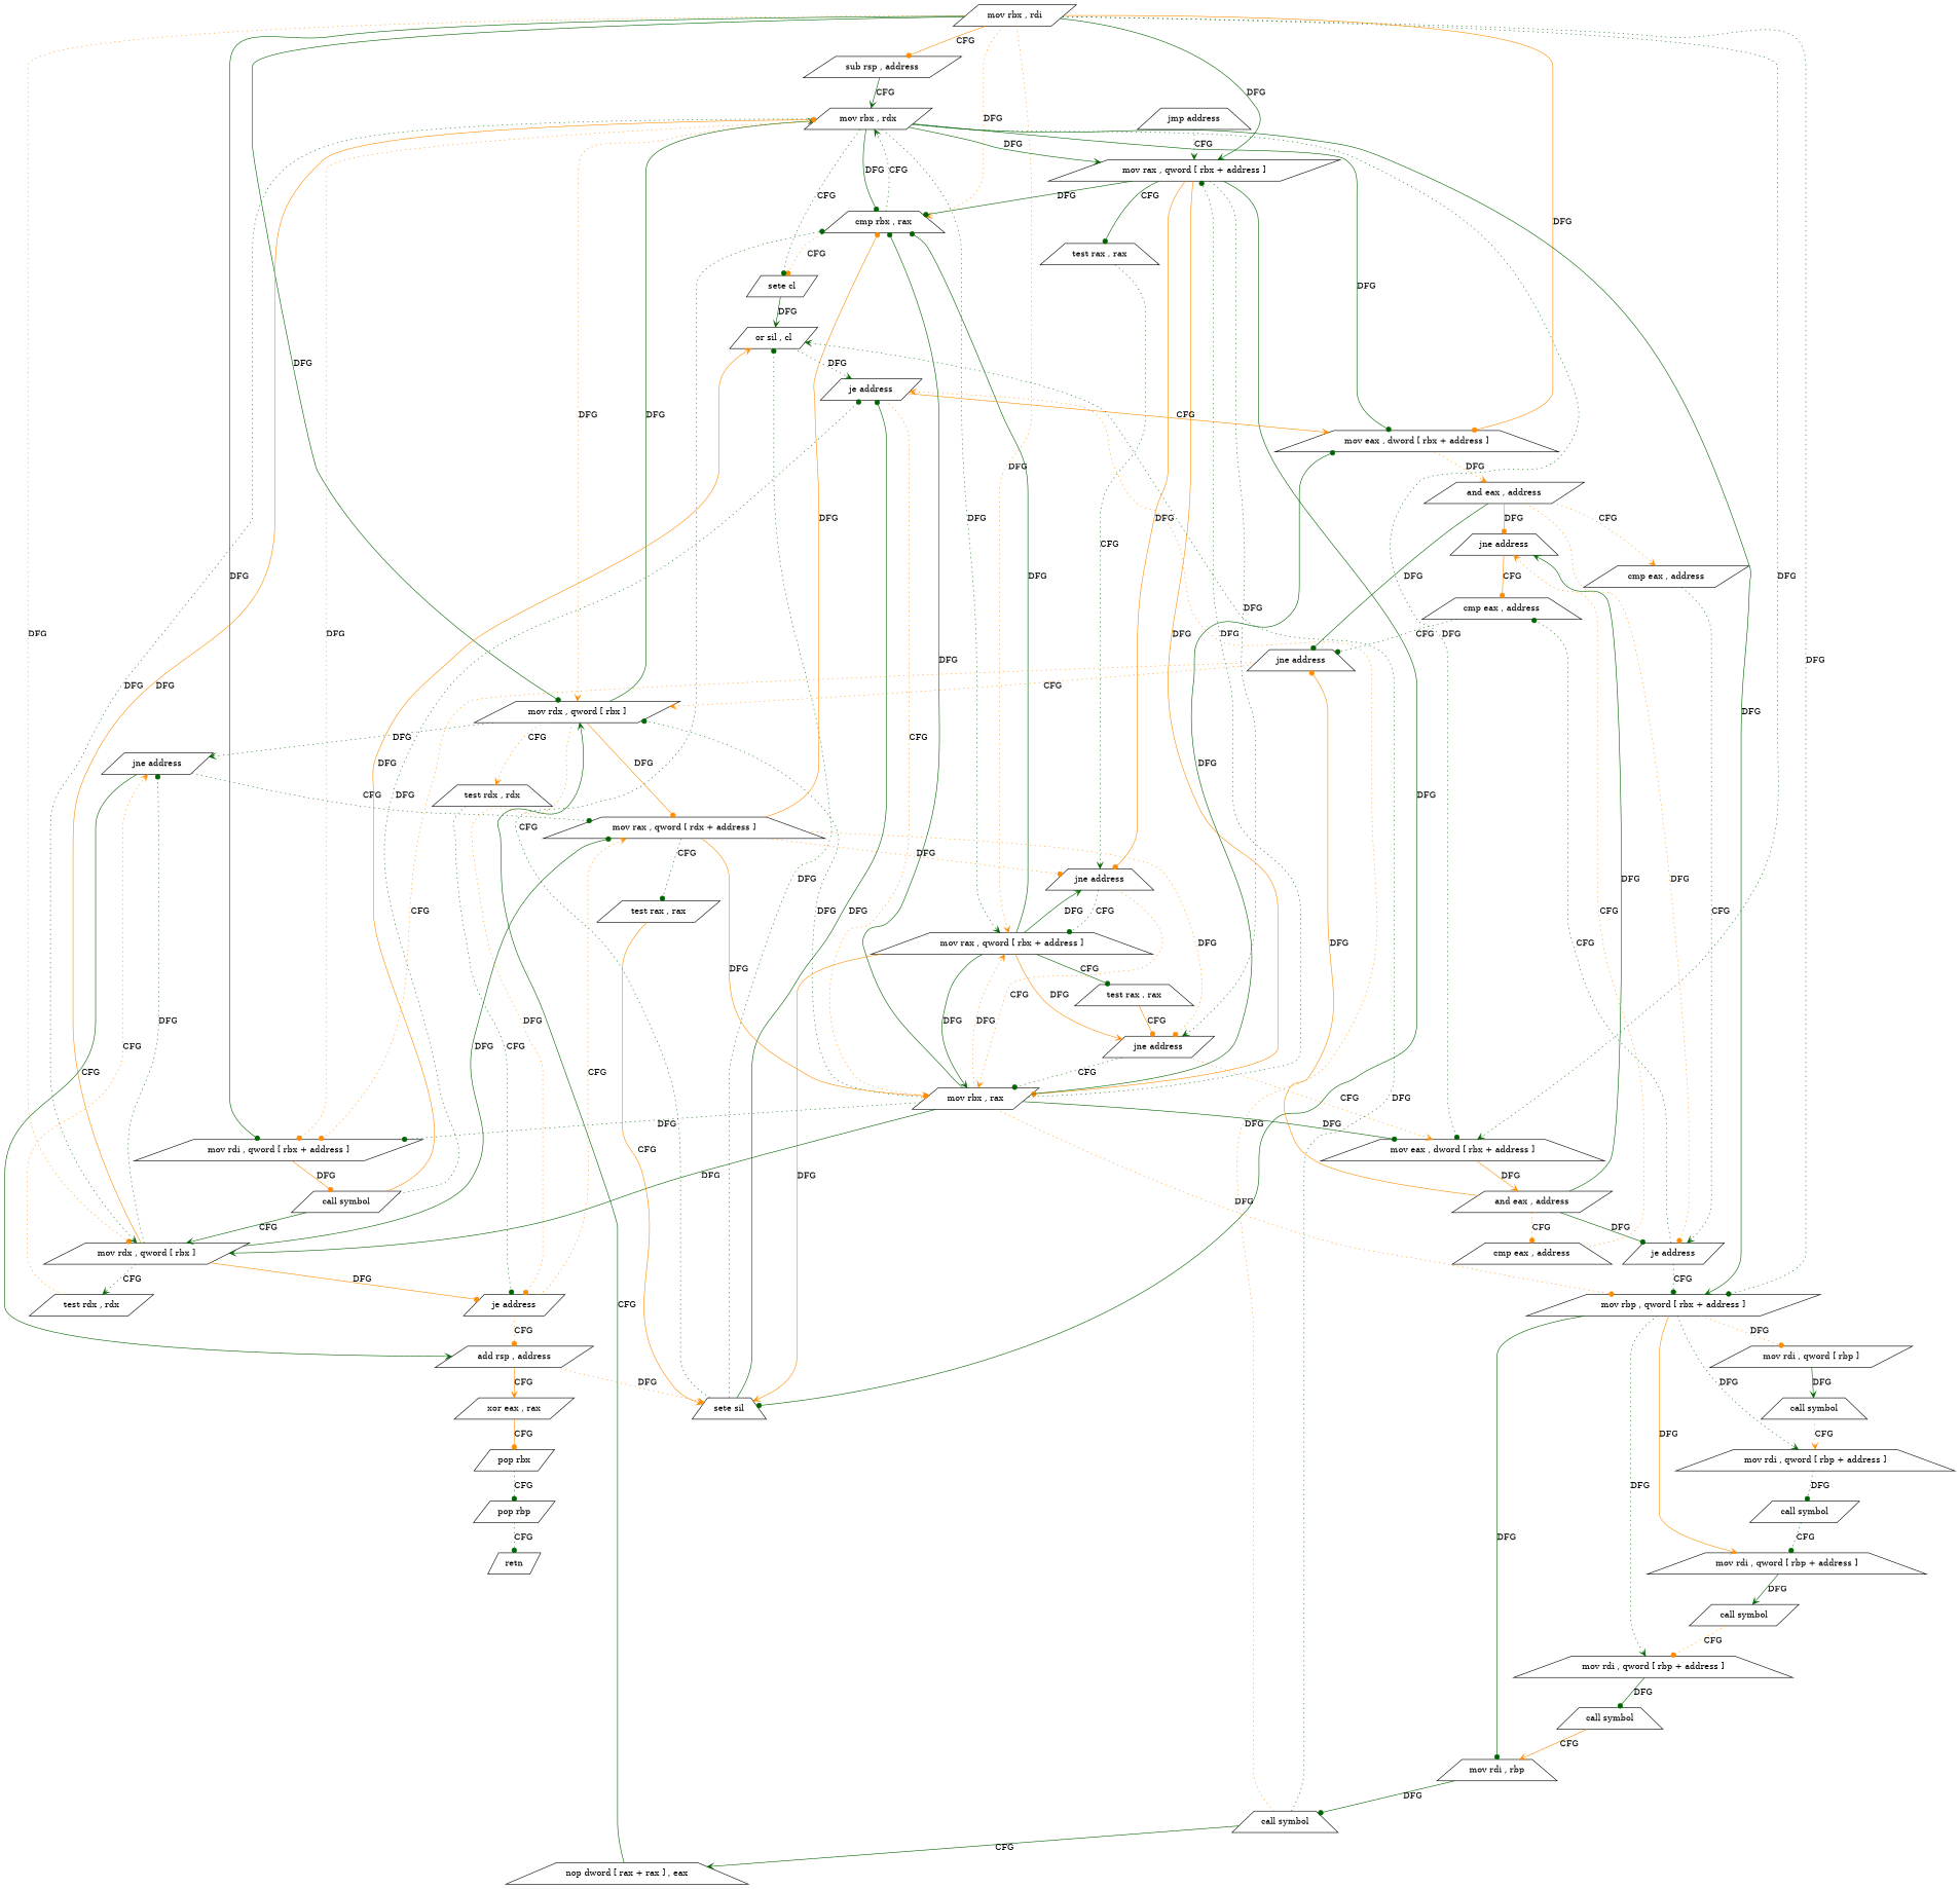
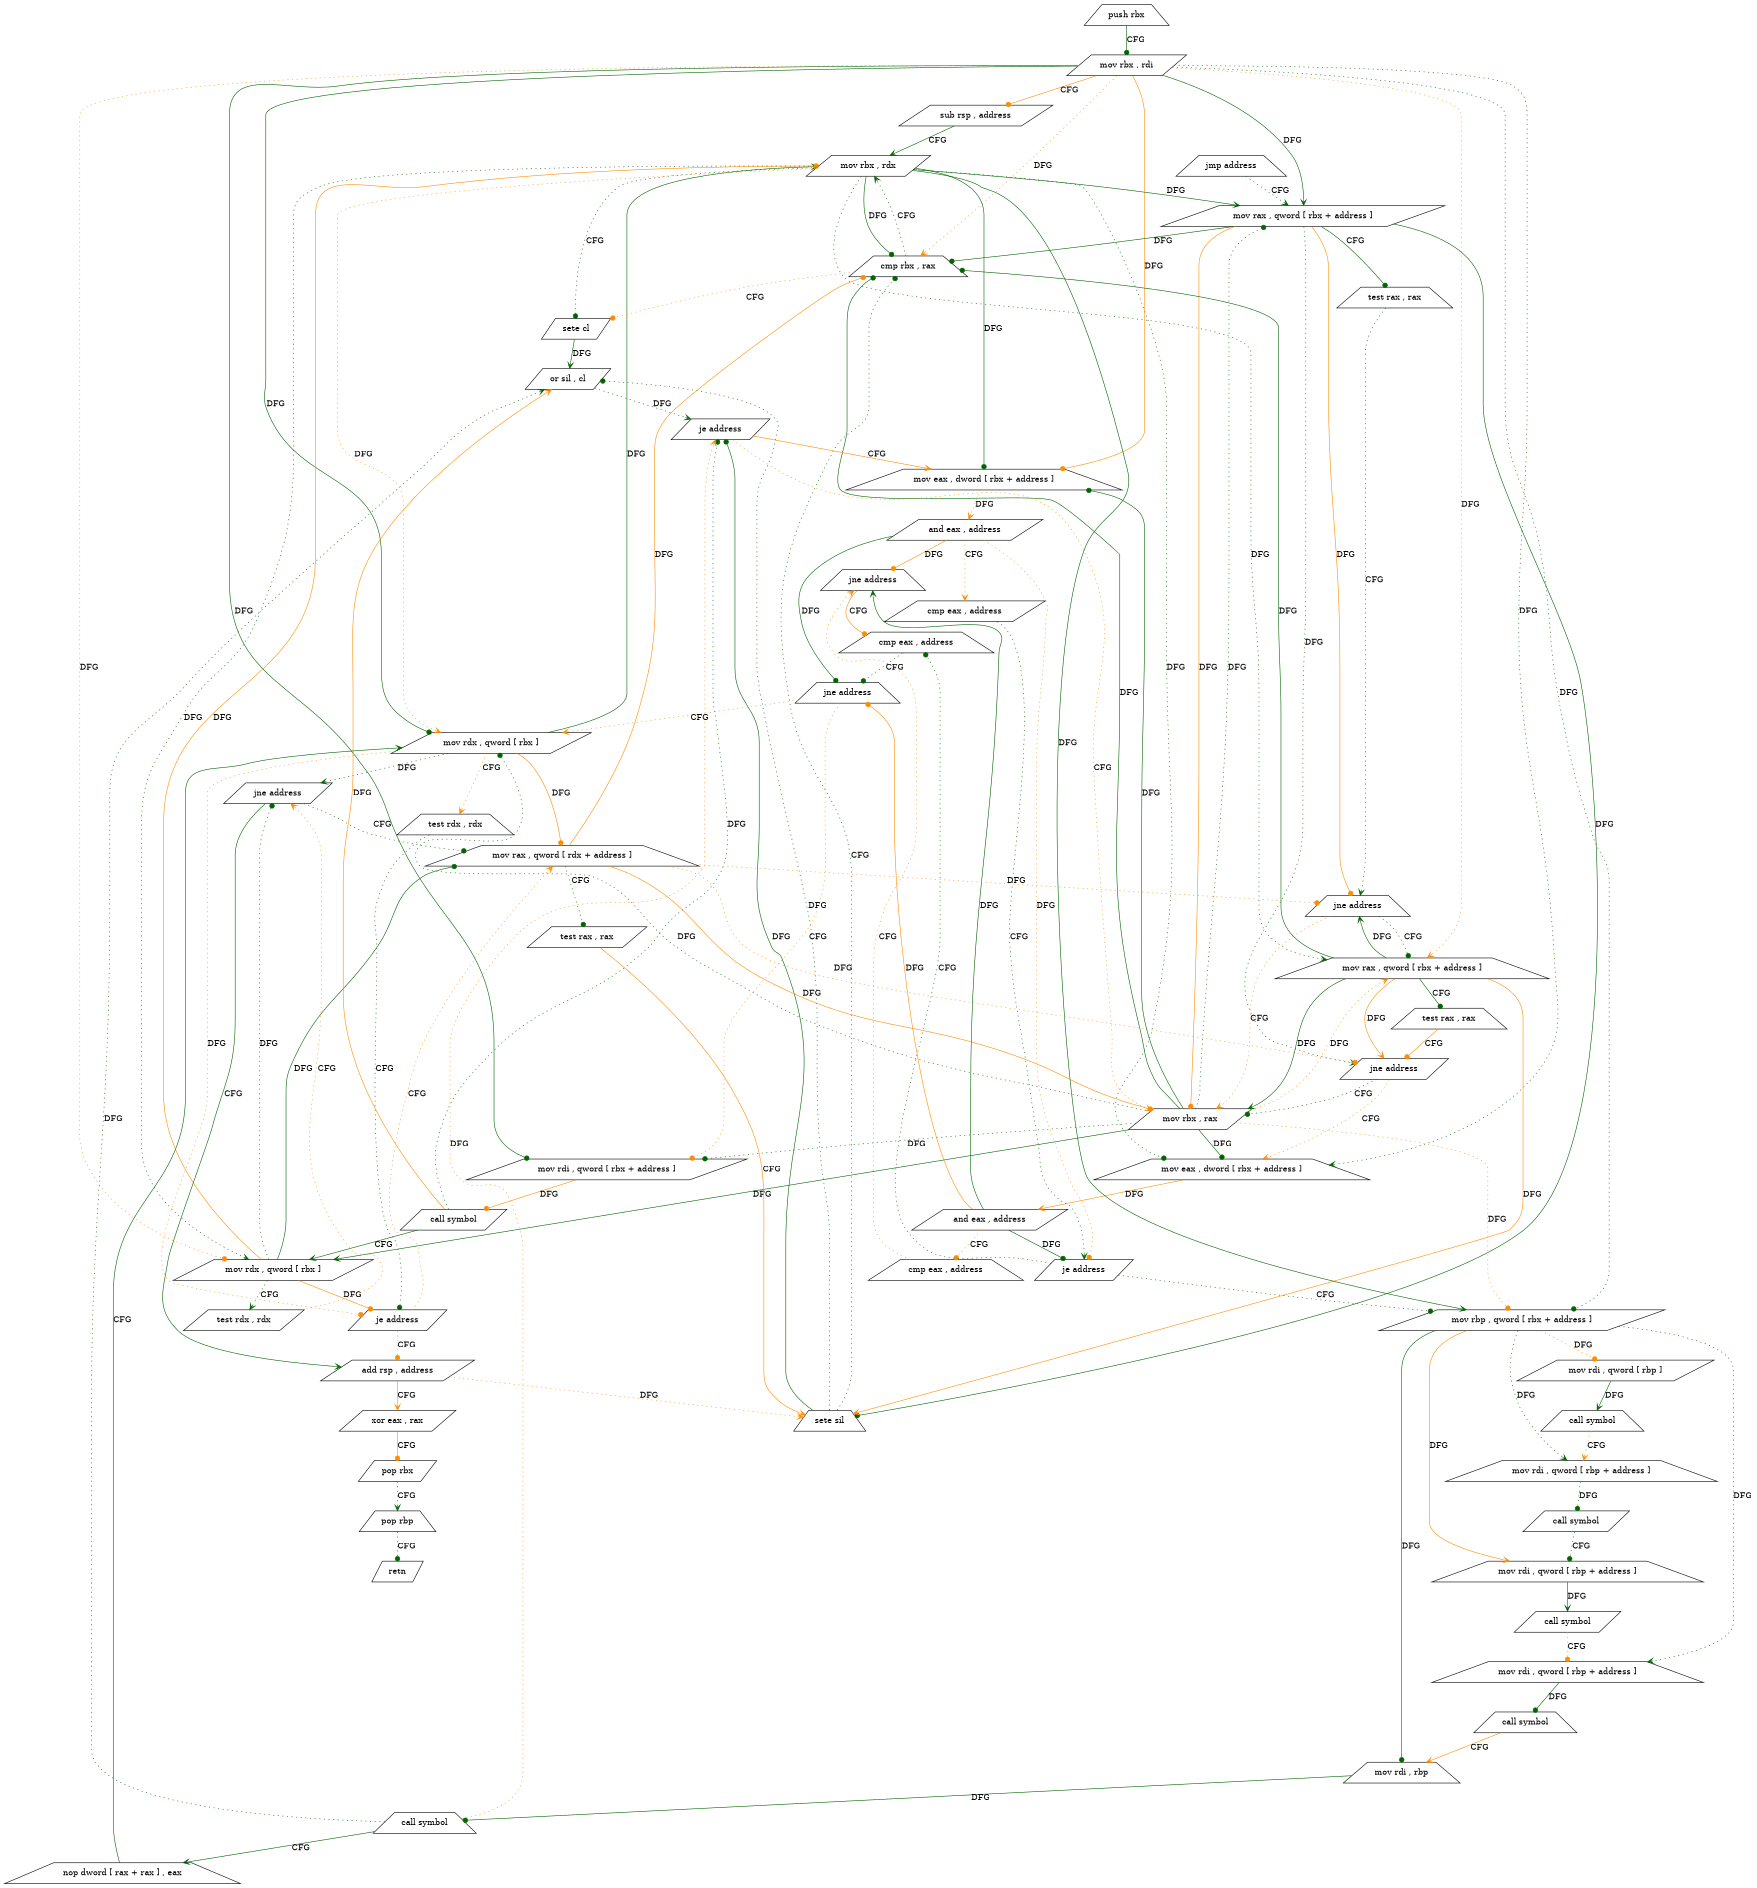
  digraph {
    node [shape=parallelogram]
    edge [arrowhead=dot color=darkgreen style=dotted]
+   n1 [label="push rbx" shape=trapezium]
    n2 [label="mov rbx , rdi"]
    n3 [label="sub rsp , address"]
    n4 [label="mov rax , qword [ rbx + address ]"]
    n5 [label="mov rax , qword [ rbx + address ]" shape=trapezium]
    n6 [label="mov eax , dword [ rbx + address ]" shape=trapezium]
    n7 [label="mov rdx , qword [ rbx ]"]
    n8 [label="mov rdi , qword [ rbx + address ]"]
    n9 [label="mov rbp , qword [ rbx + address ]"]
    n10 [label="mov rdx , qword [ rbx ]"]
    n11 [label="cmp rbx , rax" shape=trapezium]
    n12 [label="mov eax , dword [ rbx + address ]" shape=trapezium]
    n13 [label="mov rbx , rdx"]
    n14 [label="test rax , rax" shape=trapezium]
    n15 [label="jne address" shape=trapezium]
    n16 [label="mov rbx , rax"]
    n17 [label="jne address"]
    n18 [label="sete sil" shape=trapezium]
    n19 [label="test rax , rax" shape=trapezium]
    n20 [label="and eax , address"]
    n21 [label="test rdx , rdx" shape=trapezium]
    n22 [label="je address"]
    n23 [label="mov rax , qword [ rdx + address ]" shape=trapezium]
    n24 [label="jne address"]
    n25 [label="call symbol"]
    n26 [label="mov rdi , qword [ rbp ]"]
    n27 [label="mov rdi , qword [ rbp + address ]" shape=trapezium]
    n28 [label="mov rdi , qword [ rbp + address ]" shape=trapezium]
    n29 [label="mov rdi , qword [ rbp + address ]" shape=trapezium]
    n30 [label="mov rdi , rbp" shape=trapezium]
    n31 [label="test rdx , rdx"]
    n32 [label="sete cl"]
    n33 [label="and eax , address"]
    n34 [label="jmp address" shape=trapezium]
    n35 [label="or sil , cl"]
    n36 [label="je address"]
    n37 [label="cmp eax , address" shape=trapezium]
    n38 [label="jne address" shape=trapezium]
    n39 [label="jne address" shape=trapezium]
    n40 [label="je address"]
    n41 [label="cmp eax , address" shape=trapezium]
    n42 [label="add rsp , address"]
    n43 [label="test rax , rax"]
    n44 [label="call symbol" shape=trapezium]
    n45 [label="call symbol"]
    n46 [label="call symbol"]
    n47 [label="call symbol" shape=trapezium]
    n48 [label="call symbol" shape=trapezium]
    n49 [label="xor eax , rax"]
    n50 [label="pop rbx"]
-   n51 [label="pop rbp"]
+   n51 [label="pop rbp" shape=trapezium]
    n52 [label=retn]
    n53 [label="cmp eax , address"]
    n54 [label="nop dword [ rax + rax ] , eax" shape=trapezium]
+   n1 -> n2 [label=CFG style=solid]
    n2 -> n3 [color=darkorange label=CFG style=solid]
    n2 -> n4 [arrowhead=vee label=DFG style=solid]
    n2 -> n5 [arrowhead=vee color=darkorange label=DFG]
    n2 -> n6 [arrowhead=vee label=DFG]
    n2 -> n7 [label=DFG style=solid]
    n2 -> n8 [label=DFG style=solid]
    n2 -> n9 [label=DFG]
    n2 -> n10 [color=darkorange label=DFG]
    n2 -> n11 [arrowhead=vee color=darkorange label=DFG]
    n2 -> n12 [color=darkorange label=DFG style=solid]
    n3 -> n13 [arrowhead=vee label=CFG style=solid]
    n4 -> n11 [label=DFG style=solid]
    n4 -> n14 [label=CFG style=solid]
    n4 -> n15 [color=darkorange label=DFG style=solid]
    n4 -> n16 [color=darkorange label=DFG style=solid]
    n4 -> n17 [arrowhead=vee label=DFG]
    n4 -> n18 [label=DFG style=solid]
    n5 -> n11 [label=DFG style=solid]
    n5 -> n15 [arrowhead=vee label=DFG style=solid]
    n5 -> n16 [arrowhead=vee label=DFG style=solid]
    n5 -> n17 [arrowhead=vee color=darkorange label=DFG style=solid]
    n5 -> n18 [arrowhead=vee color=darkorange label=DFG style=solid]
    n5 -> n19 [label=CFG style=solid]
    n6 -> n20 [arrowhead=vee color=darkorange label=DFG style=solid]
    n7 -> n13 [arrowhead=vee label=DFG style=solid]
    n7 -> n21 [arrowhead=vee color=darkorange label=CFG]
    n7 -> n22 [color=darkorange label=DFG]
    n7 -> n23 [color=darkorange label=DFG style=solid]
    n7 -> n24 [arrowhead=vee label=DFG]
    n8 -> n25 [color=darkorange label=DFG style=solid]
    n9 -> n26 [color=darkorange label=DFG]
    n9 -> n27 [arrowhead=vee label=DFG]
    n9 -> n28 [arrowhead=vee color=darkorange label=DFG style=solid]
    n9 -> n29 [arrowhead=vee label=DFG]
    n9 -> n30 [label=DFG style=solid]
    n10 -> n13 [color=darkorange label=DFG style=solid]
    n10 -> n22 [color=darkorange label=DFG style=solid]
    n10 -> n23 [label=DFG style=solid]
    n10 -> n24 [label=DFG]
    n10 -> n31 [arrowhead=vee label=CFG]
    n11 -> n13 [arrowhead=vee label=CFG]
    n11 -> n32 [color=darkorange label=CFG]
    n12 -> n33 [arrowhead=vee color=darkorange label=DFG]
    n13 -> n4 [arrowhead=vee label=DFG style=solid]
    n13 -> n5 [arrowhead=vee label=DFG]
    n13 -> n6 [label=DFG]
    n13 -> n7 [arrowhead=vee color=darkorange label=DFG]
-   n13 -> n8 [color=darkorange label=DFG]
    n13 -> n9 [arrowhead=vee label=DFG style=solid]
    n13 -> n10 [arrowhead=vee label=DFG]
    n13 -> n11 [label=DFG style=solid]
    n13 -> n12 [label=DFG style=solid]
    n13 -> n32 [label=CFG]
    n14 -> n15 [arrowhead=vee label=CFG]
    n15 -> n5 [label=CFG]
    n15 -> n16 [arrowhead=vee color=darkorange label=CFG]
    n16 -> n4 [label=DFG]
    n16 -> n5 [arrowhead=vee color=darkorange label=DFG]
    n16 -> n6 [label=DFG style=solid]
    n16 -> n7 [label=DFG]
    n16 -> n8 [label=DFG]
    n16 -> n9 [color=darkorange label=DFG]
    n16 -> n10 [arrowhead=vee label=DFG style=solid]
    n16 -> n11 [label=DFG style=solid]
    n16 -> n12 [label=DFG style=solid]
    n17 -> n6 [arrowhead=vee color=darkorange label=CFG]
    n17 -> n16 [label=CFG]
    n18 -> n11 [label=CFG]
    n18 -> n35 [label=DFG]
    n18 -> n36 [label=DFG style=solid]
    n19 -> n17 [color=darkorange label=CFG style=solid]
    n20 -> n37 [color=darkorange label=CFG]
    n20 -> n38 [arrowhead=vee label=DFG style=solid]
    n20 -> n39 [color=darkorange label=DFG style=solid]
    n20 -> n40 [label=DFG style=solid]
    n21 -> n22 [label=CFG]
    n22 -> n23 [arrowhead=vee color=darkorange label=CFG]
    n22 -> n42 [color=darkorange label=CFG]
    n23 -> n11 [color=darkorange label=DFG style=solid]
    n23 -> n15 [color=darkorange label=DFG]
    n23 -> n16 [color=darkorange label=DFG style=solid]
    n23 -> n17 [color=darkorange label=DFG]
    n23 -> n43 [label=CFG]
    n24 -> n23 [label=CFG]
    n24 -> n42 [arrowhead=vee label=CFG style=solid]
    n25 -> n10 [arrowhead=vee label=CFG style=solid]
    n25 -> n35 [arrowhead=vee color=darkorange label=DFG style=solid]
    n25 -> n36 [label=DFG]
    n26 -> n44 [arrowhead=vee label=DFG style=solid]
    n27 -> n45 [label=DFG]
    n28 -> n46 [arrowhead=vee label=DFG style=solid]
    n29 -> n47 [label=DFG style=solid]
    n30 -> n48 [label=DFG style=solid]
    n31 -> n24 [arrowhead=vee color=darkorange label=CFG]
    n32 -> n35 [arrowhead=vee label=DFG style=solid]
    n33 -> n38 [color=darkorange label=DFG style=solid]
    n33 -> n39 [label=DFG style=solid]
    n33 -> n40 [color=darkorange label=DFG]
    n33 -> n53 [arrowhead=vee color=darkorange label=CFG]
    n34 -> n4 [arrowhead=vee label=CFG]
    n35 -> n36 [arrowhead=vee label=DFG]
    n36 -> n12 [arrowhead=vee color=darkorange label=CFG style=solid]
    n36 -> n16 [arrowhead=vee color=darkorange label=CFG]
    n37 -> n38 [arrowhead=vee color=darkorange label=CFG]
    n38 -> n41 [color=darkorange label=CFG style=solid]
    n39 -> n7 [arrowhead=vee color=darkorange label=CFG]
    n39 -> n8 [color=darkorange label=CFG]
    n40 -> n9 [label=CFG]
    n40 -> n41 [label=CFG]
    n41 -> n39 [label=CFG]
    n42 -> n18 [arrowhead=vee color=darkorange label=DFG]
    n42 -> n49 [arrowhead=vee color=darkorange label=CFG style=solid]
    n43 -> n18 [arrowhead=vee color=darkorange label=CFG style=solid]
    n44 -> n27 [arrowhead=vee color=darkorange label=CFG]
    n45 -> n28 [label=CFG]
    n46 -> n29 [color=darkorange label=CFG]
    n47 -> n30 [arrowhead=vee color=darkorange label=CFG style=solid]
    n48 -> n35 [arrowhead=vee label=DFG]
    n48 -> n36 [arrowhead=vee color=darkorange label=DFG]
    n48 -> n54 [arrowhead=vee label=CFG style=solid]
    n49 -> n50 [color=darkorange label=CFG style=solid]
-   n50 -> n51 [label=CFG]
+   n50 -> n51 [arrowhead=vee label=CFG]
    n51 -> n52 [label=CFG]
    n53 -> n40 [arrowhead=vee label=CFG]
    n54 -> n7 [arrowhead=vee label=CFG style=solid]
  }
